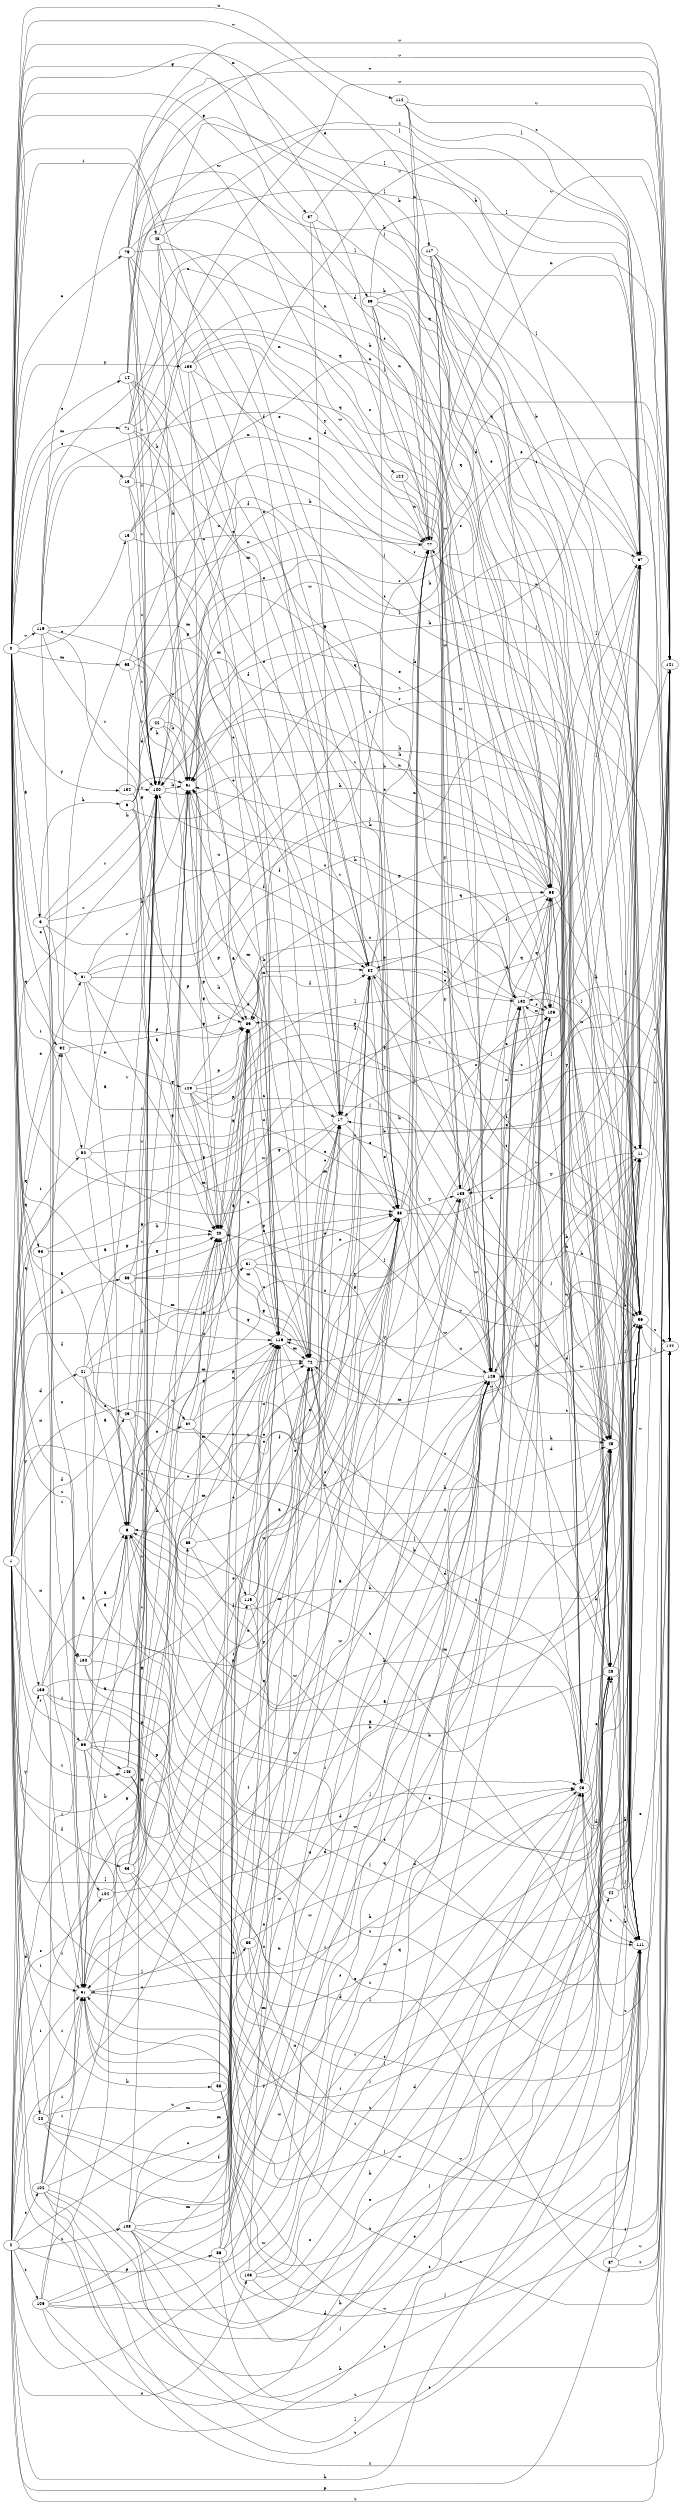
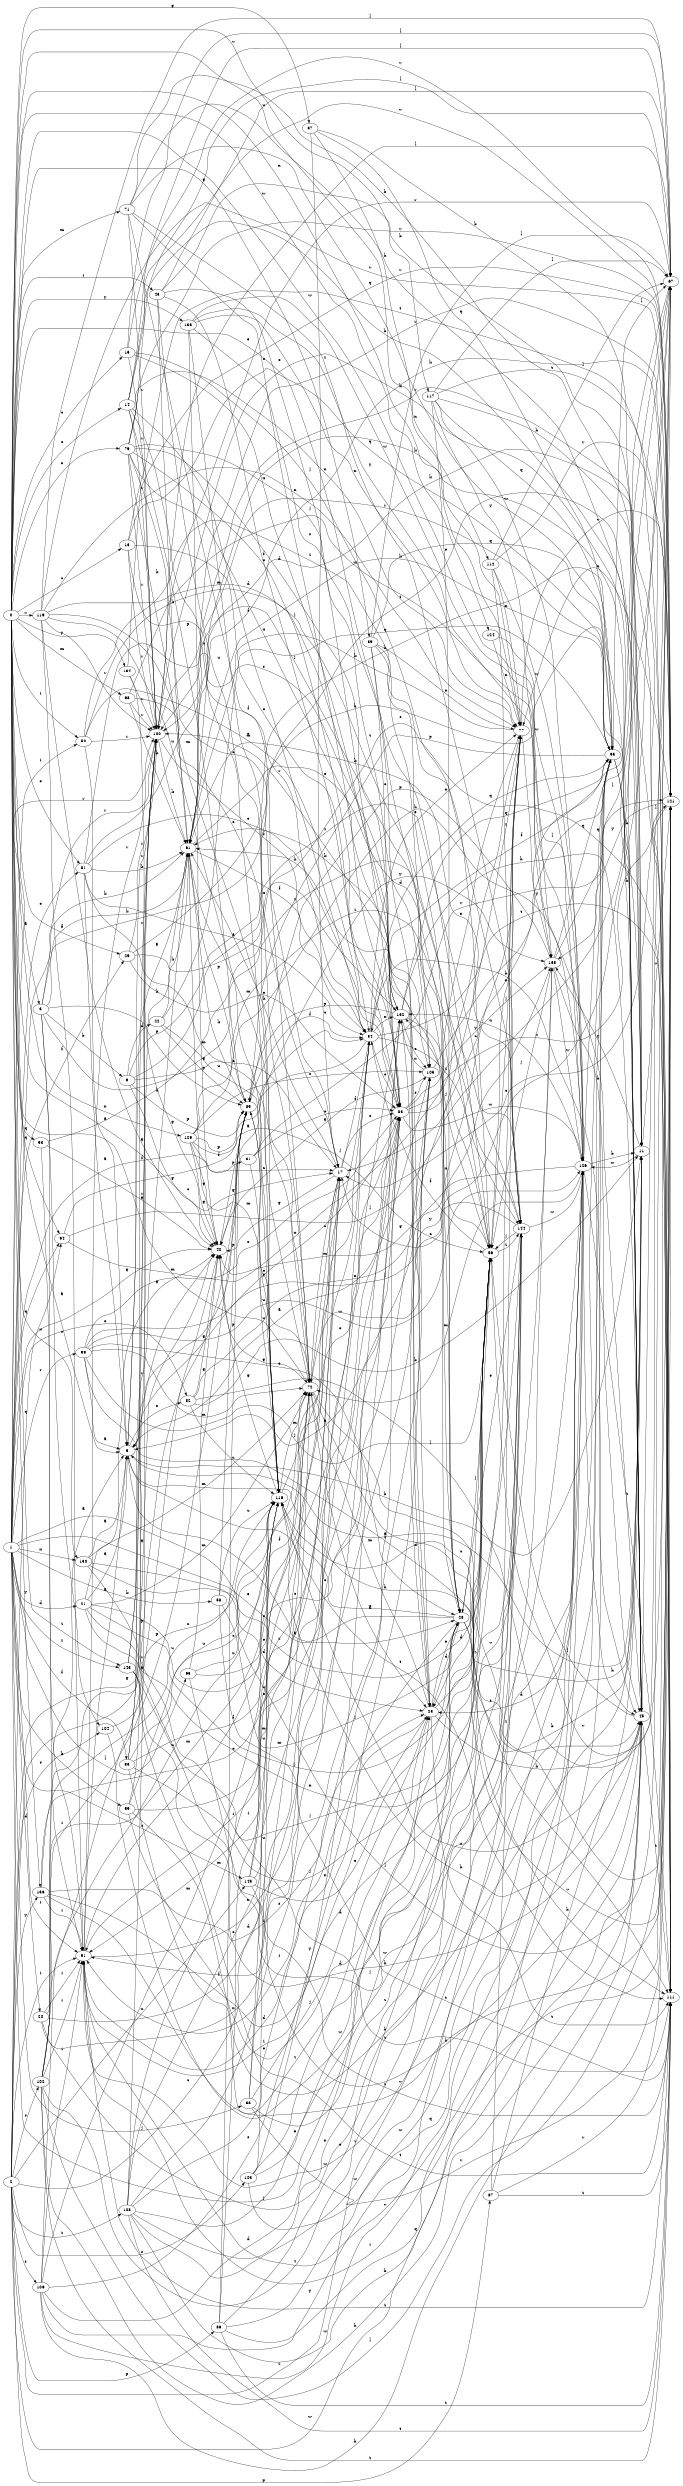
  strict digraph {
    rankdir=LR
    0
    3
    6
    13
    14
    15
    17
    28
    29
    37
    39
    n12 [label=43]
    50
    68
    71
    72
    77
    79
    81
    93
    94
    112
    117
    119
    124
    126
    129
    130
    133
    134
    136
    143
    51
    61
    100
    144
    89
    104
    9
    45
    82
    11
    83
    111
    34
    95
    116
    121
    67
    56
    132
    40
    23
    105
    138
    1
    20
    21
    31
    33
    55
    58
    59
    65
    99
-   115
+   115 [label=145]
    2
-   44
    86
    87
    102
    103
    106
    108
    22
    0 -> 3 [label=a]
    0 -> 6 [label=a]
    0 -> 13 [label=c]
    0 -> 14 [label=c]
    0 -> 15 [label=c]
    0 -> 17 [label=c]
    0 -> 28 [label=e]
    0 -> 29 [label=f]
    0 -> 37 [label=g]
    0 -> 39 [label=g]
    0 -> n12 [label=i]
    0 -> 50 [label=i]
    0 -> 68 [label=m]
    0 -> 71 [label=m]
    0 -> 72 [label=m]
    0 -> 77 [label=n]
    0 -> 79 [label=o]
    0 -> 81 [label=o]
    0 -> 93 [label=q]
    0 -> 94 [label=q]
    0 -> 112 [label=u]
    0 -> 117 [label=v]
    0 -> 119 [label=v]
    0 -> 124 [label=w]
    0 -> 126 [label=w]
    0 -> 129 [label=x]
    0 -> 130 [label=x]
    0 -> 133 [label=y]
    0 -> 134 [label=y]
    0 -> 136 [label=y]
    0 -> 143 [label=z]
    3 -> 51 [label=i]
    3 -> 61 [label=k]
    3 -> 100 [label=r]
    3 -> 144 [label=z]
    3 -> 89 [label=p]
    3 -> 104 [label=s]
    3 -> 9 [label=b]
    3 -> 45 [label=h]
    6 -> 100 [label=r]
    6 -> 45 [label=h]
    6 -> 82 [label=o]
    6 -> 11 [label=b]
    6 -> 83 [label=o]
    6 -> 111 [label=t]
    13 -> 100 [label=r]
    13 -> 83 [label=o]
    13 -> 111 [label=t]
    13 -> 34 [label=f]
    13 -> 95 [label=q]
    14 -> 100 [label=r]
    14 -> 89 [label=p]
    14 -> 11 [label=b]
    14 -> 34 [label=f]
    14 -> 116 [label=u]
    14 -> 121 [label=v]
    14 -> 67 [label=l]
    15 -> 100 [label=r]
    15 -> 121 [label=v]
    15 -> 67 [label=l]
    15 -> 56 [label=j]
    15 -> 132 [label=x]
-   17 -> 6 [label=a]
+   34 -> 6 [label=a]
    17 -> 72 [label=m]
    17 -> 61 [label=k]
    17 -> 83 [label=o]
    17 -> 34 [label=f]
    17 -> 40 [label=g]
    28 -> 6 [label=a]
    28 -> 51 [label=i]
    28 -> 61 [label=k]
    28 -> 11 [label=b]
    28 -> 116 [label=u]
    28 -> 121 [label=v]
    28 -> 56 [label=j]
    28 -> 23 [label=d]
    29 -> 100 [label=r]
    29 -> 45 [label=h]
    29 -> 83 [label=o]
    29 -> 132 [label=x]
    37 -> 17 [label=c]
    37 -> 77 [label=n]
    37 -> 11 [label=b]
    37 -> 95 [label=q]
    39 -> 28 [label=e]
    39 -> 77 [label=n]
    39 -> 83 [label=o]
    39 -> 95 [label=q]
    39 -> 67 [label=l]
    39 -> 23 [label=d]
    39 -> 105 [label=s]
    n12 -> 61 [label=k]
    n12 -> 11 [label=b]
    n12 -> 83 [label=o]
    n12 -> 34 [label=f]
    n12 -> 116 [label=u]
    n12 -> 67 [label=l]
    50 -> 6 [label=a]
    50 -> 100 [label=r]
    50 -> 144 [label=z]
    50 -> 83 [label=o]
    50 -> 56 [label=j]
    68 -> 17 [label=c]
    68 -> 126 [label=w]
    68 -> 61 [label=k]
    68 -> 100 [label=r]
    71 -> 72 [label=m]
    71 -> 100 [label=r]
    71 -> 144 [label=z]
    71 -> 45 [label=h]
    71 -> 11 [label=b]
    71 -> 83 [label=o]
    71 -> 95 [label=q]
    72 -> 17 [label=c]
    72 -> 111 [label=t]
    72 -> 121 [label=v]
    72 -> 40 [label=g]
    72 -> 23 [label=d]
    72 -> 138 [label=y]
    77 -> 6 [label=a]
    77 -> 61 [label=k]
    77 -> 121 [label=v]
    77 -> 56 [label=j]
    77 -> 138 [label=y]
    79 -> 17 [label=c]
    79 -> 77 [label=n]
    79 -> 61 [label=k]
    79 -> 100 [label=r]
    79 -> 83 [label=o]
    79 -> 121 [label=v]
    79 -> 67 [label=l]
    79 -> 56 [label=j]
    79 -> 132 [label=x]
    79 -> 23 [label=d]
    81 -> 6 [label=a]
    81 -> 72 [label=m]
    81 -> 61 [label=k]
    81 -> 83 [label=o]
    81 -> 34 [label=a]
    81 -> 56 [label=j]
    81 -> 105 [label=s]
    93 -> 51 [label=i]
    93 -> 111 [label=t]
    93 -> 40 [label=g]
    94 -> 77 [label=n]
    94 -> 34 [label=f]
    94 -> 67 [label=l]
    112 -> 77 [label=n]
    112 -> 126 [label=w]
    112 -> 144 [label=z]
    112 -> 121 [label=v]
    112 -> 67 [label=l]
    117 -> 28 [label=e]
    117 -> 126 [label=w]
    117 -> 11 [label=b]
    117 -> 111 [label=t]
    117 -> 95 [label=q]
    117 -> 67 [label=l]
    117 -> 138 [label=y]
    119 -> 72 [label=m]
    119 -> 77 [label=n]
    119 -> 51 [label=i]
    119 -> 100 [label=r]
    119 -> 116 [label=u]
    119 -> 121 [label=v]
    119 -> 67 [label=l]
    119 -> 40 [label=g]
    119 -> 23 [label=d]
    124 -> 77 [label=n]
    124 -> 126 [label=w]
    126 -> 72 [label=m]
    126 -> 45 [label=h]
    126 -> 11 [label=b]
    126 -> 111 [label=t]
    126 -> 95 [label=q]
    126 -> 132 [label=x]
    126 -> 40 [label=g]
    129 -> 17 [label=c]
    129 -> 72 [label=m]
    129 -> 144 [label=z]
    129 -> 89 [label=p]
    129 -> 45 [label=h]
    129 -> 56 [label=j]
    129 -> 40 [label=g]
    129 -> 105 [label=s]
    130 -> 6 [label=a]
    130 -> 72 [label=m]
    130 -> 111 [label=t]
    130 -> 67 [label=l]
    130 -> 23 [label=d]
    133 -> 72 [label=m]
    133 -> 77 [label=n]
    133 -> 126 [label=w]
    133 -> 40 [label=g]
    133 -> 105 [label=s]
    133 -> 138 [label=y]
    134 -> 100 [label=r]
    134 -> 121 [label=v]
    134 -> 40 [label=g]
    136 -> 51 [label=i]
    136 -> 144 [label=z]
    136 -> 83 [label=o]
    136 -> 116 [label=u]
    136 -> 23 [label=d]
    136 -> 138 [label=y]
    143 -> 61 [label=k]
    143 -> 100 [label=r]
    143 -> 45 [label=h]
    143 -> 111 [label=t]
    143 -> 56 [label=j]
    51 -> 6 [label=a]
    51 -> 100 [label=r]
    51 -> 111 [label=t]
    51 -> 34 [label=f]
    51 -> 121 [label=v]
    51 -> 132 [label=x]
    51 -> 23 [label=d]
    61 -> 6 [label=a]
    61 -> 28 [label=e]
    61 -> 72 [label=m]
    61 -> 89 [label=p]
    61 -> 34 [label=f]
    61 -> 40 [label=g]
    100 -> 61 [label=k]
    100 -> 45 [label=h]
    100 -> 34 [label=f]
    100 -> 67 [label=l]
    144 -> 17 [label=c]
    144 -> 28 [label=e]
    144 -> 126 [label=w]
    144 -> 61 [label=k]
    144 -> 56 [label=j]
    89 -> 61 [label=k]
    89 -> 34 [label=f]
    89 -> 116 [label=u]
    89 -> 40 [label=g]
    104 -> 126 [label=w]
    104 -> 116 [label=u]
    9 -> 17 [label=c]
    9 -> 144 [label=z]
    9 -> 89 [label=p]
    9 -> 111 [label=t]
    9 -> 40 [label=g]
    9 -> 22 [label=d]
    45 -> 51 [label=i]
    45 -> 61 [label=k]
    45 -> 111 [label=t]
    45 -> 116 [label=u]
    45 -> 67 [label=l]
    45 -> 56 [label=j]
    82 -> 77 [label=n]
    82 -> 11 [label=b]
    82 -> 116 [label=u]
    82 -> 67 [label=l]
    82 -> 40 [label=g]
    11 -> 6 [label=a]
    11 -> 126 [label=w]
    11 -> 116 [label=u]
    11 -> 121 [label=v]
    11 -> 138 [label=y]
    83 -> 77 [label=n]
    83 -> 126 [label=w]
    83 -> 51 [label=i]
    83 -> 121 [label=v]
    83 -> 105 [label=s]
    83 -> 138 [label=y]
    111 -> 61 [label=k]
    111 -> 100 [label=r]
    34 -> 77 [label=n]
    34 -> 51 [label=i]
    34 -> 144 [label=z]
    34 -> 45 [label=h]
    34 -> 83 [label=o]
    34 -> 111 [label=t]
    34 -> 95 [label=q]
    34 -> 132 [label=x]
    95 -> 17 [label=c]
    95 -> 51 [label=i]
    95 -> 61 [label=k]
    95 -> 100 [label=r]
    95 -> 89 [label=p]
    95 -> 45 [label=h]
    95 -> 11 [label=b]
    95 -> 67 [label=l]
    95 -> 23 [label=d]
    116 -> 72 [label=m]
    116 -> 89 [label=p]
    116 -> 45 [label=h]
    116 -> 83 [label=o]
    116 -> 40 [label=g]
    121 -> 17 [label=c]
    121 -> 77 [label=n]
    121 -> 61 [label=k]
    121 -> 100 [label=r]
    121 -> 138 [label=y]
    67 -> 100 [label=r]
    67 -> 34 [label=f]
    56 -> 77 [label=n]
    56 -> 144 [label=z]
    56 -> 34 [label=f]
    56 -> 121 [label=v]
    56 -> 132 [label=x]
    56 -> 23 [label=d]
    132 -> 61 [label=k]
    132 -> 100 [label=r]
    132 -> 89 [label=p]
    132 -> 45 [label=h]
    132 -> 95 [label=q]
    132 -> 56 [label=j]
    132 -> 23 [label=d]
    132 -> 105 [label=s]
    40 -> 89 [label=p]
    23 -> 28 [label=e]
    23 -> 72 [label=m]
    23 -> 51 [label=i]
    23 -> 144 [label=z]
    23 -> 45 [label=h]
    23 -> 111 [label=t]
    105 -> 6 [label=a]
    105 -> 51 [label=i]
    105 -> 67 [label=l]
    105 -> 132 [label=x]
    105 -> 40 [label=g]
    138 -> 126 [label=w]
    138 -> 89 [label=p]
    138 -> 45 [label=h]
    138 -> 95 [label=q]
    138 -> 67 [label=l]
    138 -> 56 [label=j]
    1 -> 28 [label=e]
    1 -> 29 [label=f]
    1 -> 50 [label=i]
    1 -> 81 [label=o]
    1 -> 94 [label=q]
    1 -> 130 [label=x]
    1 -> 143 [label=z]
    1 -> 51 [label=i]
    1 -> 61 [label=k]
    1 -> 100 [label=r]
    1 -> 144 [label=z]
    1 -> 82 [label=o]
    1 -> 56 [label=j]
    1 -> 40 [label=g]
    1 -> 20 [label=d]
    1 -> 21 [label=d]
    1 -> 31 [label=f]
    1 -> 33 [label=f]
    1 -> 55 [label=j]
    1 -> 58 [label=k]
    1 -> 59 [label=k]
    1 -> 65 [label=l]
    1 -> 99 [label=r]
    1 -> 115 [label=u]
    20 -> 72 [label=m]
    20 -> 126 [label=w]
    20 -> 51 [label=i]
    20 -> 34 [label=f]
    20 -> 132 [label=x]
    21 -> 6 [label=a]
    21 -> 72 [label=m]
    21 -> 77 [label=n]
    21 -> 111 [label=t]
    21 -> 56 [label=j]
    21 -> 40 [label=g]
    21 -> 105 [label=s]
    31 -> 83 [label=o]
    31 -> 116 [label=u]
    31 -> 121 [label=v]
    31 -> 138 [label=y]
    33 -> 17 [label=c]
    33 -> 61 [label=k]
    33 -> 100 [label=r]
    33 -> 83 [label=o]
    33 -> 121 [label=v]
    33 -> 56 [label=j]
    55 -> 72 [label=m]
    55 -> 144 [label=z]
    55 -> 116 [label=u]
    55 -> 121 [label=v]
    55 -> 23 [label=d]
    58 -> 89 [label=p]
    58 -> 111 [label=t]
    58 -> 116 [label=u]
    58 -> 56 [label=j]
    59 -> 100 [label=r]
    59 -> 11 [label=b]
    59 -> 83 [label=o]
    59 -> 116 [label=u]
    59 -> 56 [label=j]
    65 -> 126 [label=w]
    65 -> 34 [label=f]
    65 -> 116 [label=u]
    65 -> 40 [label=g]
    99 -> 6 [label=a]
    99 -> 28 [label=e]
    99 -> 72 [label=m]
    99 -> 126 [label=w]
    99 -> 83 [label=o]
    99 -> 111 [label=t]
    99 -> 67 [label=l]
    99 -> 56 [label=j]
    115 -> 17 [label=c]
    115 -> 28 [label=e]
    115 -> 45 [label=h]
    115 -> 83 [label=o]
    115 -> 116 [label=u]
    2 -> 17 [label=c]
    2 -> 94 [label=q]
    2 -> 126 [label=w]
    2 -> 136 [label=y]
    2 -> 51 [label=i]
    2 -> 144 [label=z]
    2 -> 89 [label=p]
    2 -> 104 [label=s]
    2 -> 40 [label=g]
    2 -> 115 [label=u]
-   2 -> 44 [label=h]
    2 -> 86 [label=p]
    2 -> 87 [label=p]
    2 -> 102 [label=s]
    2 -> 103 [label=s]
    2 -> 106 [label=t]
    2 -> 108 [label=t]
-   44 -> 11 [label=b]
-   44 -> 56 [label=j]
    86 -> 28 [label=e]
    86 -> 72 [label=m]
    86 -> 126 [label=w]
    86 -> 89 [label=p]
    86 -> 111 [label=t]
    86 -> 95 [label=q]
    87 -> 144 [label=z]
    87 -> 11 [label=b]
    87 -> 111 [label=t]
    87 -> 121 [label=v]
    102 -> 6 [label=a]
    102 -> 51 [label=i]
    102 -> 144 [label=z]
    102 -> 89 [label=p]
    102 -> 45 [label=h]
    102 -> 111 [label=t]
    102 -> 116 [label=u]
    102 -> 67 [label=l]
    102 -> 40 [label=g]
    103 -> 95 [label=q]
    103 -> 116 [label=u]
    103 -> 56 [label=j]
    103 -> 132 [label=x]
    103 -> 23 [label=d]
    106 -> 72 [label=m]
    106 -> 126 [label=w]
    106 -> 51 [label=i]
    106 -> 45 [label=h]
    106 -> 40 [label=g]
    106 -> 23 [label=d]
    106 -> 105 [label=s]
    106 -> 138 [label=y]
    108 -> 17 [label=c]
    108 -> 28 [label=e]
    108 -> 72 [label=m]
    108 -> 77 [label=n]
    108 -> 126 [label=w]
    108 -> 100 [label=r]
    108 -> 45 [label=h]
    108 -> 83 [label=o]
    108 -> 111 [label=t]
    108 -> 105 [label=s]
    22 -> 61 [label=k]
    22 -> 89 [label=p]
    22 -> 95 [label=q]
    22 -> 116 [label=u]
  }
